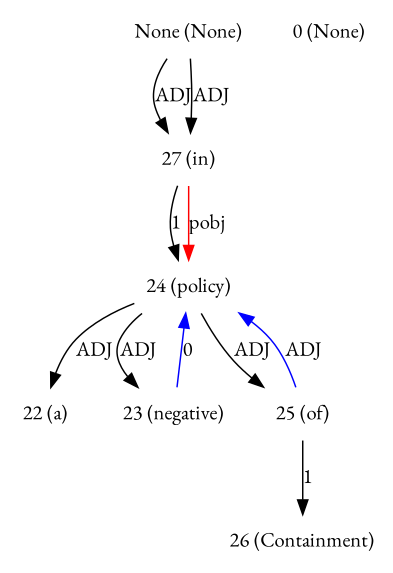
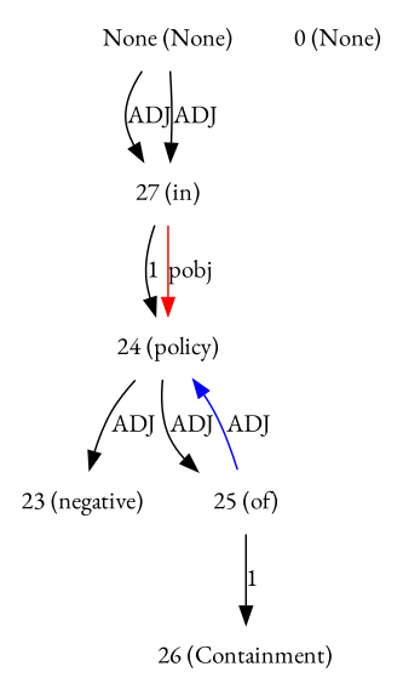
  digraph {
    fontname="EB Garamond"
    node [fontname="EB Garamond" shape=plaintext]
    edge [dir=forward fontname="EB Garamond"]
    n1 [label="None (None)"]
    n2 [label="27 (in)"]
    n3 [label="24 (policy)"]
-   n4 [label="22 (a)"]
    n5 [label="23 (negative)"]
    n6 [label="25 (of)"]
    n7 [label="26 (Containment)"]
    n8 [label="0 (None)"]
    n1 -> n2 [label=ADJ]
    n1 -> n2 [label=ADJ]
    n2 -> n3 [label=1]
    n2 -> n3 [color=red label=pobj]
-   n3 -> n4 [label=ADJ]
    n3 -> n5 [label=ADJ]
    n3 -> n6 [label=ADJ]
-   n5 -> n3 [color=blue label=0]
    n6 -> n3 [color=blue label=ADJ]
    n6 -> n7 [label=1]
  }
